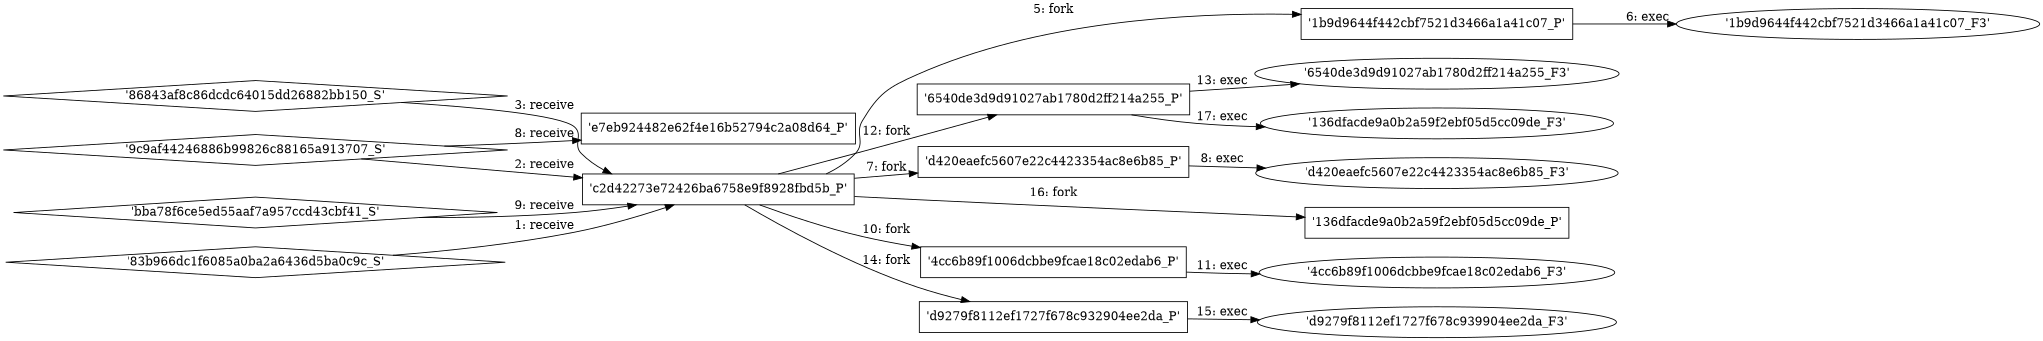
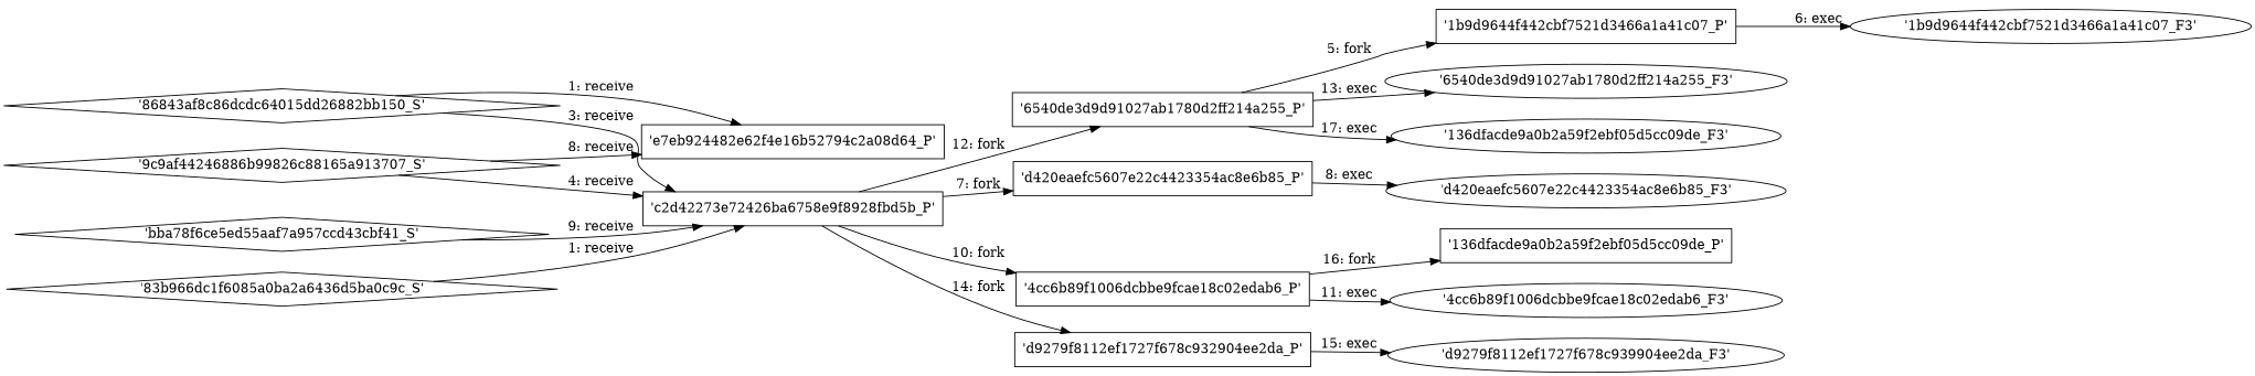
  digraph {
    engine=neato
    fixedsize=false
    fontsize=10
    nodesep=0.3
    rankdir=LR
    ranksep=0
    splines=true
    node [node_type=Process shape=box]
    n1 [label="'86843af8c86dcdc64015dd26882bb150_S'" node_type=Socket shape=diamond]
    "'e7eb924482e62f4e16b52794c2a08d64_P'"
    "'c2d42273e72426ba6758e9f8928fbd5b_P'"
    "'1b9d9644f442cbf7521d3466a1a41c07_P'"
    "'d420eaefc5607e22c4423354ac8e6b85_P'"
    "'4cc6b89f1006dcbbe9fcae18c02edab6_P'"
    "'6540de3d9d91027ab1780d2ff214a255_P'"
    n8 [label="'d9279f8112ef1727f678c932904ee2da_P'"]
    "'136dfacde9a0b2a59f2ebf05d5cc09de_P'"
    "'9c9af44246886b99826c88165a913707_S'" [node_type=Socket shape=diamond]
    "'1b9d9644f442cbf7521d3466a1a41c07_F3'" [node_type=File shape=ellipse]
    "'d420eaefc5607e22c4423354ac8e6b85_F3'" [node_type=File shape=ellipse]
    "'4cc6b89f1006dcbbe9fcae18c02edab6_F3'" [node_type=File shape=ellipse]
    "'6540de3d9d91027ab1780d2ff214a255_F3'" [node_type=File shape=ellipse]
    "'136dfacde9a0b2a59f2ebf05d5cc09de_F3'" [node_type=File shape=ellipse]
    "'d9279f8112ef1727f678c939904ee2da_F3'" [node_type=File shape=ellipse]
    "'bba78f6ce5ed55aaf7a957ccd43cbf41_S'" [node_type=Socket shape=diamond]
    "'83b966dc1f6085a0ba2a6436d5ba0c9c_S'" [node_type=Socket shape=diamond]
+   n1 -> "'e7eb924482e62f4e16b52794c2a08d64_P'" [label="1: receive"]
    n1 -> "'c2d42273e72426ba6758e9f8928fbd5b_P'" [label="3: receive"]
-   "'c2d42273e72426ba6758e9f8928fbd5b_P'" -> "'1b9d9644f442cbf7521d3466a1a41c07_P'" [label="5: fork"]
+   "'6540de3d9d91027ab1780d2ff214a255_P'" -> "'1b9d9644f442cbf7521d3466a1a41c07_P'" [label="5: fork"]
    "'c2d42273e72426ba6758e9f8928fbd5b_P'" -> "'d420eaefc5607e22c4423354ac8e6b85_P'" [label="7: fork"]
    "'c2d42273e72426ba6758e9f8928fbd5b_P'" -> "'4cc6b89f1006dcbbe9fcae18c02edab6_P'" [label="10: fork"]
    "'c2d42273e72426ba6758e9f8928fbd5b_P'" -> "'6540de3d9d91027ab1780d2ff214a255_P'" [label="12: fork"]
    "'c2d42273e72426ba6758e9f8928fbd5b_P'" -> n8 [label="14: fork"]
-   "'c2d42273e72426ba6758e9f8928fbd5b_P'" -> "'136dfacde9a0b2a59f2ebf05d5cc09de_P'" [label="16: fork"]
+   "'4cc6b89f1006dcbbe9fcae18c02edab6_P'" -> "'136dfacde9a0b2a59f2ebf05d5cc09de_P'" [label="16: fork"]
    "'1b9d9644f442cbf7521d3466a1a41c07_P'" -> "'1b9d9644f442cbf7521d3466a1a41c07_F3'" [label="6: exec"]
    "'d420eaefc5607e22c4423354ac8e6b85_P'" -> "'d420eaefc5607e22c4423354ac8e6b85_F3'" [label="8: exec"]
    "'4cc6b89f1006dcbbe9fcae18c02edab6_P'" -> "'4cc6b89f1006dcbbe9fcae18c02edab6_F3'" [label="11: exec"]
    "'6540de3d9d91027ab1780d2ff214a255_P'" -> "'6540de3d9d91027ab1780d2ff214a255_F3'" [label="13: exec"]
    "'6540de3d9d91027ab1780d2ff214a255_P'" -> "'136dfacde9a0b2a59f2ebf05d5cc09de_F3'" [label="17: exec"]
    n8 -> "'d9279f8112ef1727f678c939904ee2da_F3'" [label="15: exec"]
    "'9c9af44246886b99826c88165a913707_S'" -> "'e7eb924482e62f4e16b52794c2a08d64_P'" [label="8: receive"]
-   "'9c9af44246886b99826c88165a913707_S'" -> "'c2d42273e72426ba6758e9f8928fbd5b_P'" [label="2: receive"]
+   "'9c9af44246886b99826c88165a913707_S'" -> "'c2d42273e72426ba6758e9f8928fbd5b_P'" [label="4: receive"]
    "'bba78f6ce5ed55aaf7a957ccd43cbf41_S'" -> "'c2d42273e72426ba6758e9f8928fbd5b_P'" [label="9: receive"]
    "'83b966dc1f6085a0ba2a6436d5ba0c9c_S'" -> "'c2d42273e72426ba6758e9f8928fbd5b_P'" [label="1: receive"]
  }
